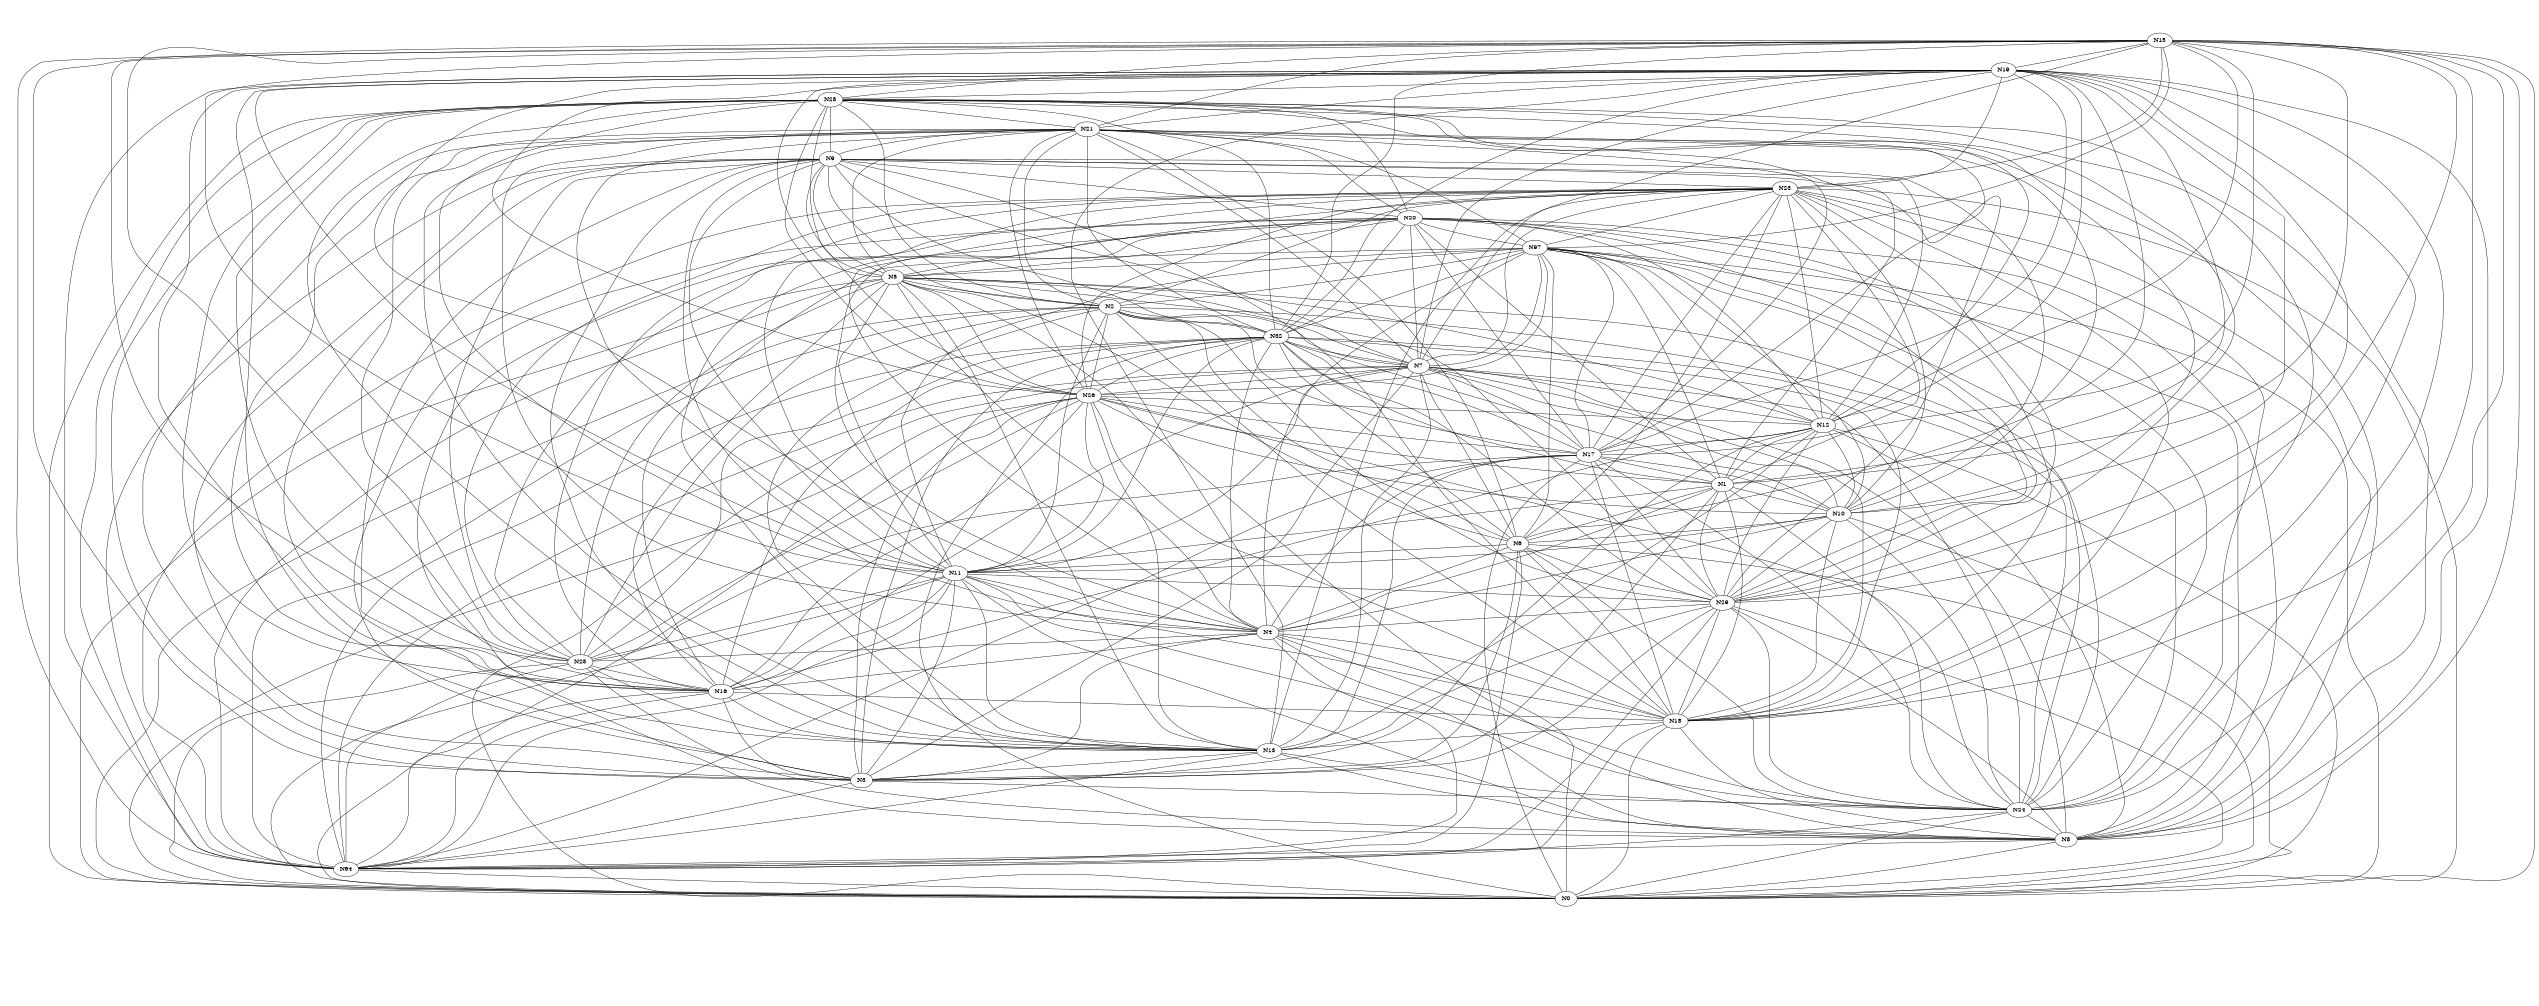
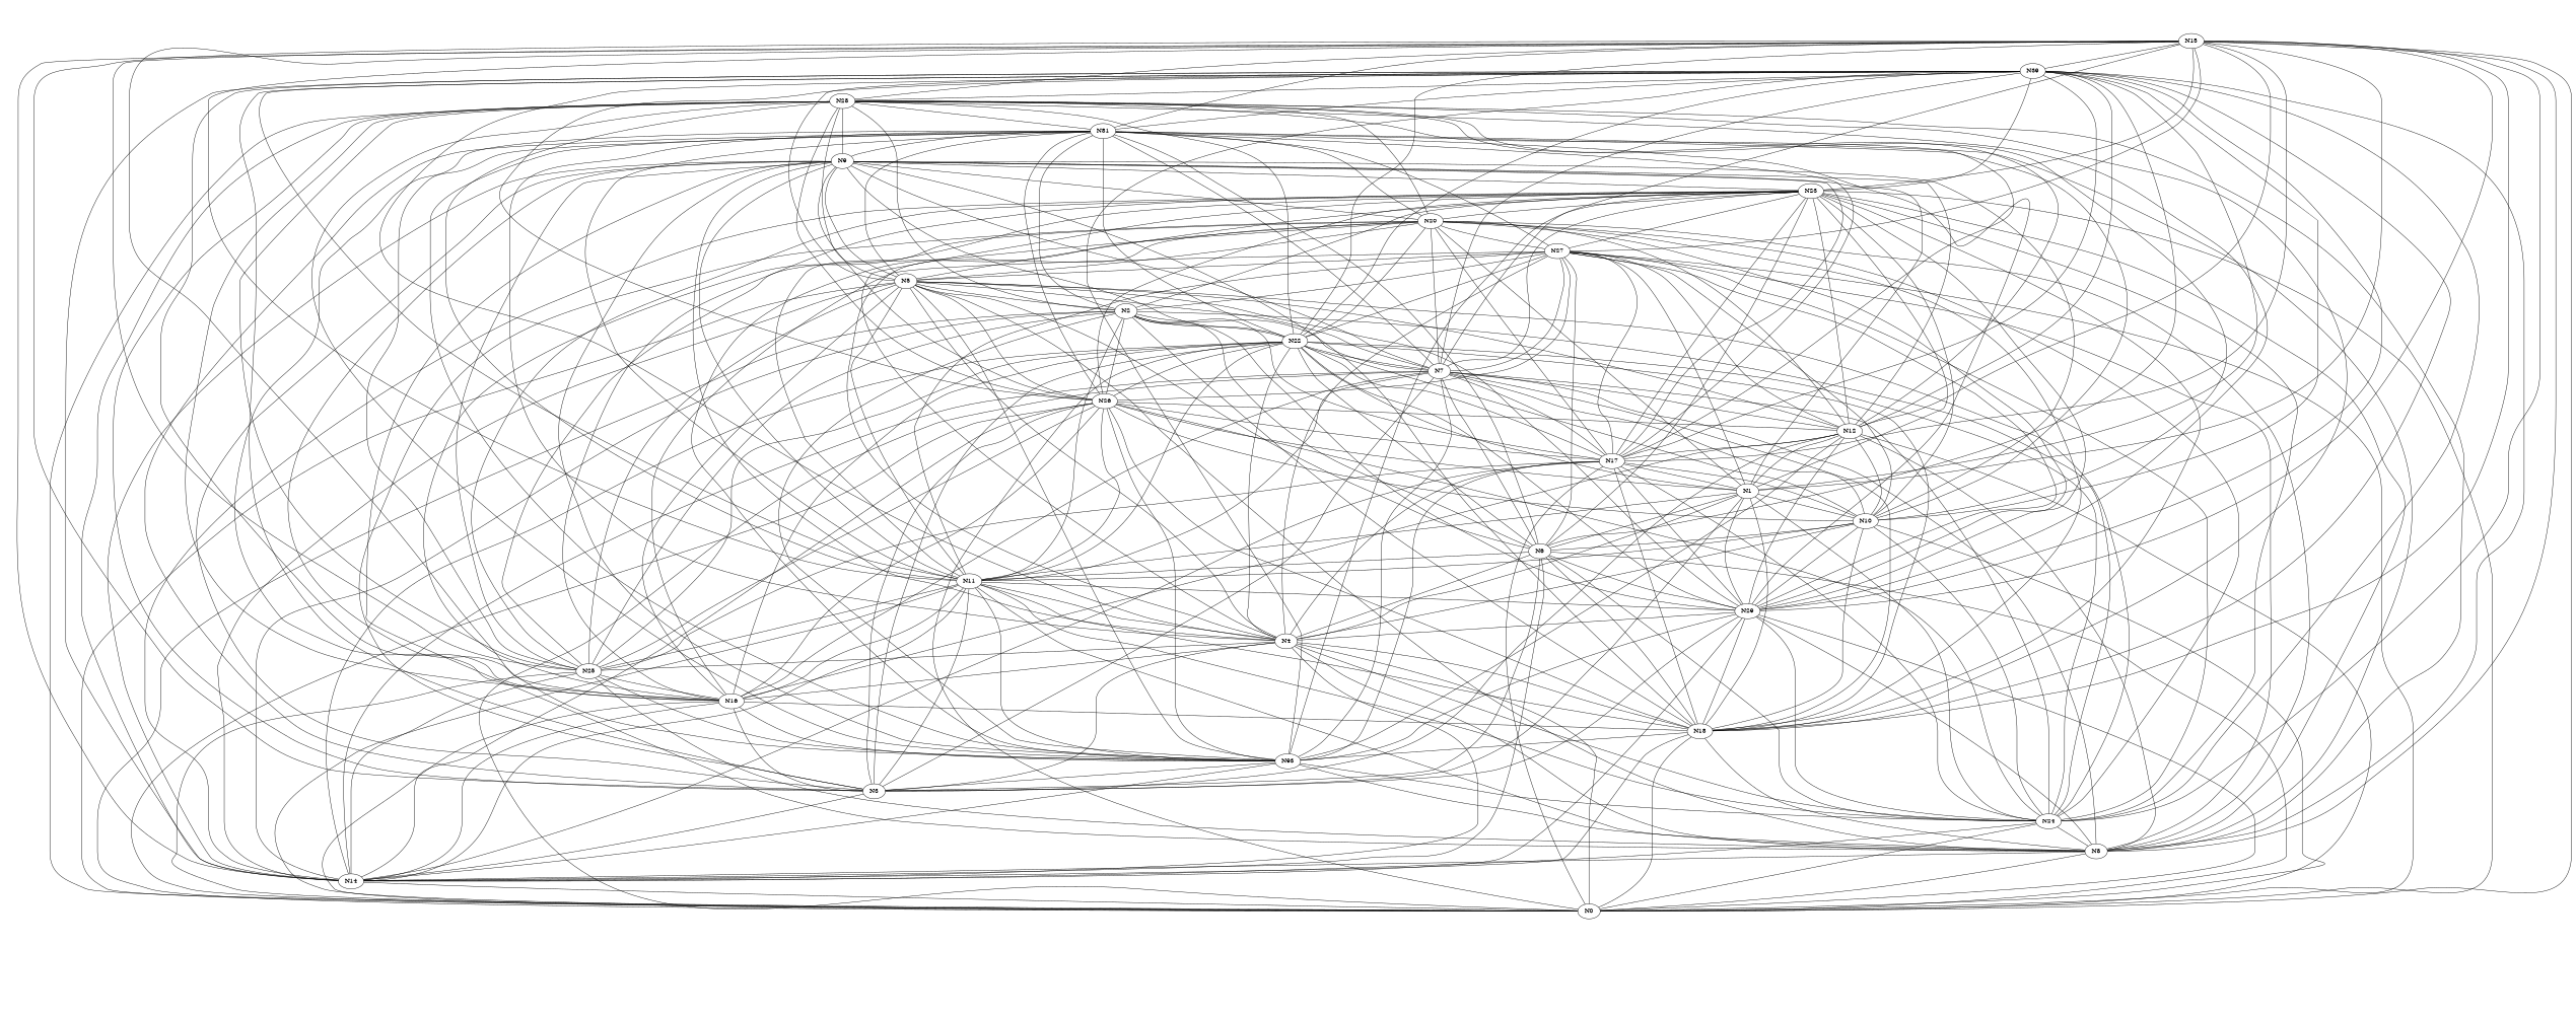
  graph {
    edge [weight=21]
    N15
-   N19
-   N27 [label=N97]
+   N19 [label=N39]
+   N27
    N23
-   N21
+   N21 [label=N81]
    N28
-   N13
-   N14 [label=N64]
+   N13 [label=N93]
+   N14
    N0
    N3
    N8
    N29
    N4
    N16
    N18
    N24
    N1
    N10
    N11
    N12
    N26
    N5
    N6
    N7
    N17
    N25
    N20
    N2
    N9
-   N22 [label=N32]
+   N22
    N15 -- N19 [weight=36]
    N15 -- N27 [weight=16]
    N15 -- N23 [weight=18]
    N15 -- N21
    N15 -- N28 [weight=9]
    N15 -- N13 [weight=46]
    N15 -- N14 [weight=33]
    N15 -- N0 [weight=34]
    N15 -- N3 [weight=15]
    N15 -- N8 [weight=40]
    N19 -- N28 [weight=26]
    N19 -- N8 [weight=26]
    N19 -- N29 [weight=17]
    N19 -- N4
    N19 -- N16 [weight=29]
    N19 -- N18 [weight=34]
    N19 -- N24 [weight=28]
    N19 -- N1 [weight=31]
    N19 -- N10 [weight=46]
    N27 -- N23 [weight=6]
    N27 -- N0 [weight=28]
    N27 -- N8 [weight=7]
    N27 -- N4 [weight=37]
    N27 -- N11 [weight=46]
    N27 -- N12 [weight=6]
    N27 -- N26 [weight=10]
    N27 -- N5 [weight=41]
    N23 -- N19 [weight=45]
    N23 -- N13 [weight=40]
    N23 -- N4 [weight=18]
    N23 -- N24 [weight=40]
    N23 -- N1 [weight=50]
    N23 -- N11 [weight=29]
    N23 -- N26 [weight=11]
    N23 -- N5 [weight=16]
    N23 -- N6
    N23 -- N7 [weight=8]
    N23 -- N17 [weight=7]
    N23 -- N25 [weight=28]
+   N23 -- N20 [weight=26]
    N21 -- N19 [weight=39]
    N21 -- N27 [weight=37]
    N21 -- N10 [weight=29]
    N21 -- N11 [weight=8]
    N21 -- N26 [weight=36]
    N21 -- N6 [weight=49]
    N21 -- N17 [weight=36]
    N21 -- N25 [weight=27]
    N21 -- N2 [weight=33]
    N21 -- N9 [weight=33]
    N28 -- N21 [weight=14]
    N28 -- N3 [weight=47]
    N28 -- N8 [weight=29]
    N28 -- N29 [weight=3]
    N28 -- N10 [weight=35]
    N28 -- N20 [weight=50]
    N28 -- N2 [weight=41]
    N28 -- N9 [weight=46]
    N28 -- N22 [weight=37]
    N13 -- N19 [weight=38]
    N13 -- N21 [weight=32]
    N13 -- N28 [weight=7]
    N13 -- N14 [weight=31]
    N13 -- N3 [weight=18]
    N13 -- N8 [weight=19]
    N13 -- N24 [weight=38]
    N13 -- N11 [weight=15]
    N13 -- N12
    N13 -- N26 [weight=31]
    N13 -- N5 [weight=4]
    N13 -- N7 [weight=49]
    N13 -- N17 [weight=44]
    N14 -- N19 [weight=44]
    N14 -- N23 [weight=48]
    N14 -- N28 [weight=24]
    N14 -- N0 [weight=50]
    N14 -- N4 [weight=18]
    N14 -- N18 [weight=8]
    N14 -- N24 [weight=30]
    N14 -- N11 [weight=20]
    N14 -- N7 [weight=28]
    N14 -- N2 [weight=46]
    N14 -- N22 [weight=5]
    N0 -- N23 [weight=30]
    N0 -- N28 [weight=49]
    N0 -- N4 [weight=41]
    N0 -- N18 [weight=33]
    N0 -- N24 [weight=24]
    N0 -- N10 [weight=34]
    N0 -- N11 [weight=10]
    N0 -- N26 [weight=2]
    N0 -- N6 [weight=32]
    N0 -- N7 [weight=3]
    N0 -- N25 [weight=25]
    N0 -- N22 [weight=16]
    N3 -- N19 [weight=29]
    N3 -- N21 [weight=13]
    N3 -- N14 [weight=41]
-   N3 -- N24 [weight=13]
    N3 -- N26 [weight=13]
    N3 -- N6 [weight=48]
    N3 -- N7 [weight=6]
    N3 -- N20 [weight=48]
    N3 -- N9 [weight=38]
    N3 -- N22 [weight=13]
    N8 -- N23 [weight=9]
    N8 -- N21 [weight=2]
    N8 -- N14
    N8 -- N0 [weight=1]
    N8 -- N29 [weight=38]
    N8 -- N4 [weight=44]
    N8 -- N18 [weight=39]
    N8 -- N12 [weight=29]
    N8 -- N7 [weight=39]
    N29 -- N15 [weight=5]
    N29 -- N27 [weight=1]
    N29 -- N23 [weight=47]
    N29 -- N21 [weight=40]
    N29 -- N13 [weight=45]
    N29 -- N14 [weight=18]
    N29 -- N0 [weight=40]
    N29 -- N3 [weight=9]
    N29 -- N4 [weight=43]
    N29 -- N6 [weight=3]
    N29 -- N2 [weight=38]
    N29 -- N22 [weight=2]
    N4 -- N21 [weight=45]
    N4 -- N3 [weight=26]
    N4 -- N16 [weight=29]
    N4 -- N18 [weight=27]
    N4 -- N11 [weight=11]
    N4 -- N5 [weight=12]
    N4 -- N25 [weight=43]
    N4 -- N20 [weight=30]
    N16 -- N27 [weight=17]
    N16 -- N23 [weight=46]
    N16 -- N21 [weight=6]
    N16 -- N28 [weight=9]
    N16 -- N13 [weight=5]
    N16 -- N14 [weight=12]
    N16 -- N0 [weight=16]
    N16 -- N3 [weight=6]
    N16 -- N18 [weight=23]
    N16 -- N11 [weight=41]
    N16 -- N12 [weight=48]
    N16 -- N7 [weight=8]
    N18 -- N15 [weight=50]
    N18 -- N23 [weight=23]
    N18 -- N28 [weight=11]
    N18 -- N13 [weight=42]
    N18 -- N29 [weight=50]
    N18 -- N10
    N18 -- N11 [weight=39]
    N18 -- N6 [weight=4]
    N18 -- N20 [weight=14]
    N18 -- N9 [weight=4]
    N24 -- N15 [weight=15]
    N24 -- N27
    N24 -- N8 [weight=48]
    N24 -- N29 [weight=40]
    N24 -- N4 [weight=49]
    N24 -- N1 [weight=37]
    N24 -- N11 [weight=9]
    N24 -- N6
    N24 -- N17 [weight=38]
    N24 -- N2 [weight=44]
    N1 -- N15 [weight=47]
    N1 -- N27 [weight=20]
    N1 -- N3 [weight=45]
    N1 -- N29 [weight=23]
    N1 -- N4 [weight=22]
    N1 -- N18 [weight=7]
    N1 -- N10 [weight=24]
    N1 -- N12 [weight=9]
    N1 -- N26 [weight=27]
    N1 -- N20 [weight=29]
    N1 -- N22 [weight=14]
    N10 -- N27 [weight=12]
    N10 -- N23 [weight=47]
    N10 -- N29 [weight=35]
    N10 -- N4 [weight=26]
    N10 -- N24 [weight=27]
    N10 -- N11 [weight=40]
    N10 -- N6 [weight=13]
    N10 -- N7 [weight=27]
    N10 -- N17 [weight=12]
    N11 -- N15 [weight=47]
    N11 -- N19 [weight=20]
    N11 -- N28 [weight=46]
    N11 -- N3 [weight=32]
    N11 -- N8 [weight=8]
    N11 -- N29 [weight=40]
    N11 -- N1 [weight=39]
    N11 -- N26 [weight=1]
    N11 -- N7 [weight=13]
    N11 -- N22 [weight=8]
    N12 -- N15 [weight=45]
    N12 -- N19 [weight=24]
    N12 -- N23 [weight=7]
    N12 -- N28 [weight=20]
    N12 -- N0 [weight=14]
    N12 -- N3 [weight=49]
    N12 -- N29 [weight=22]
    N12 -- N10 [weight=15]
    N12 -- N17 [weight=41]
    N26 -- N19 [weight=43]
    N26 -- N28 [weight=1]
    N26 -- N14 [weight=6]
    N26 -- N16 [weight=45]
    N26 -- N18 [weight=40]
    N26 -- N24 [weight=7]
    N26 -- N10 [weight=42]
    N26 -- N12 [weight=16]
    N26 -- N22 [weight=3]
    N5 -- N19 [weight=1]
    N5 -- N21 [weight=49]
    N5 -- N28 [weight=49]
    N5 -- N14 [weight=4]
    N5 -- N0 [weight=34]
    N5 -- N8 [weight=12]
    N5 -- N29 [weight=6]
    N5 -- N16 [weight=19]
    N5 -- N24 [weight=38]
    N5 -- N11 [weight=42]
    N5 -- N12 [weight=49]
    N5 -- N26 [weight=27]
    N5 -- N6 [weight=41]
    N5 -- N2 [weight=14]
    N6 -- N19 [weight=45]
    N6 -- N27 [weight=11]
    N6 -- N14 [weight=9]
    N6 -- N4 [weight=34]
    N6 -- N1 [weight=39]
    N6 -- N11 [weight=35]
    N6 -- N7 [weight=8]
    N6 -- N2 [weight=32]
    N6 -- N22
    N7 -- N15 [weight=46]
    N7 -- N19 [weight=9]
    N7 -- N27 [weight=15]
    N7 -- N21 [weight=2]
    N7 -- N18 [weight=48]
    N7 -- N24 [weight=40]
    N7 -- N12 [weight=42]
-   N7 -- N26 [weight=40]
    N7 -- N5 [weight=29]
    N7 -- N9 [weight=12]
    N17 -- N15 [weight=42]
    N17 -- N19 [weight=34]
    N17 -- N27 [weight=37]
    N17 -- N28 [weight=1]
    N17 -- N14
    N17 -- N0 [weight=3]
    N17 -- N29 [weight=42]
    N17 -- N4 [weight=33]
    N17 -- N18 [weight=25]
    N17 -- N1 [weight=29]
    N17 -- N26 [weight=25]
    N17 -- N7 [weight=15]
    N17 -- N2
    N17 -- N22 [weight=34]
    N25 -- N15 [weight=14]
    N25 -- N28 [weight=41]
    N25 -- N13 [weight=37]
    N25 -- N14 [weight=43]
    N25 -- N8 [weight=9]
    N25 -- N16 [weight=41]
    N25 -- N11 [weight=27]
    N25 -- N26 [weight=33]
    N25 -- N5 [weight=33]
    N25 -- N17 [weight=3]
    N25 -- N9 [weight=6]
    N25 -- N22 [weight=3]
    N20 -- N27 [weight=34]
    N20 -- N21 [weight=42]
    N20 -- N13
    N20 -- N8 [weight=47]
    N20 -- N29 [weight=28]
    N20 -- N16 [weight=14]
    N20 -- N24 [weight=46]
    N20 -- N12 [weight=45]
    N20 -- N5 [weight=2]
    N20 -- N7 [weight=40]
    N20 -- N17 [weight=31]
    N20 -- N25 [weight=45]
    N20 -- N22 [weight=39]
    N2 -- N27 [weight=2]
    N2 -- N23 [weight=27]
    N2 -- N13 [weight=43]
    N2 -- N0 [weight=45]
    N2 -- N18
    N2 -- N11 [weight=16]
    N2 -- N26 [weight=43]
    N2 -- N7 [weight=16]
    N2 -- N25 [weight=35]
-   N2 -- N9 [weight=23]
+   N17 -- N9 [weight=23]
    N2 -- N22 [weight=35]
    N9 -- N23 [weight=18]
    N9 -- N13 [weight=19]
    N9 -- N14 [weight=20]
    N9 -- N8 [weight=33]
    N9 -- N4 [weight=9]
    N9 -- N16 [weight=1]
    N9 -- N1 [weight=42]
    N9 -- N10 [weight=17]
    N9 -- N11 [weight=38]
    N9 -- N12 [weight=20]
    N9 -- N26 [weight=41]
    N9 -- N5 [weight=5]
    N9 -- N20 [weight=15]
    N9 -- N22 [weight=48]
    N22 -- N15 [weight=36]
    N22 -- N19 [weight=32]
    N22 -- N27 [weight=25]
    N22 -- N21 [weight=43]
    N22 -- N4 [weight=11]
    N22 -- N16 [weight=10]
    N22 -- N18 [weight=12]
    N22 -- N24 [weight=15]
    N22 -- N10 [weight=27]
    N22 -- N7 [weight=2]
  }
